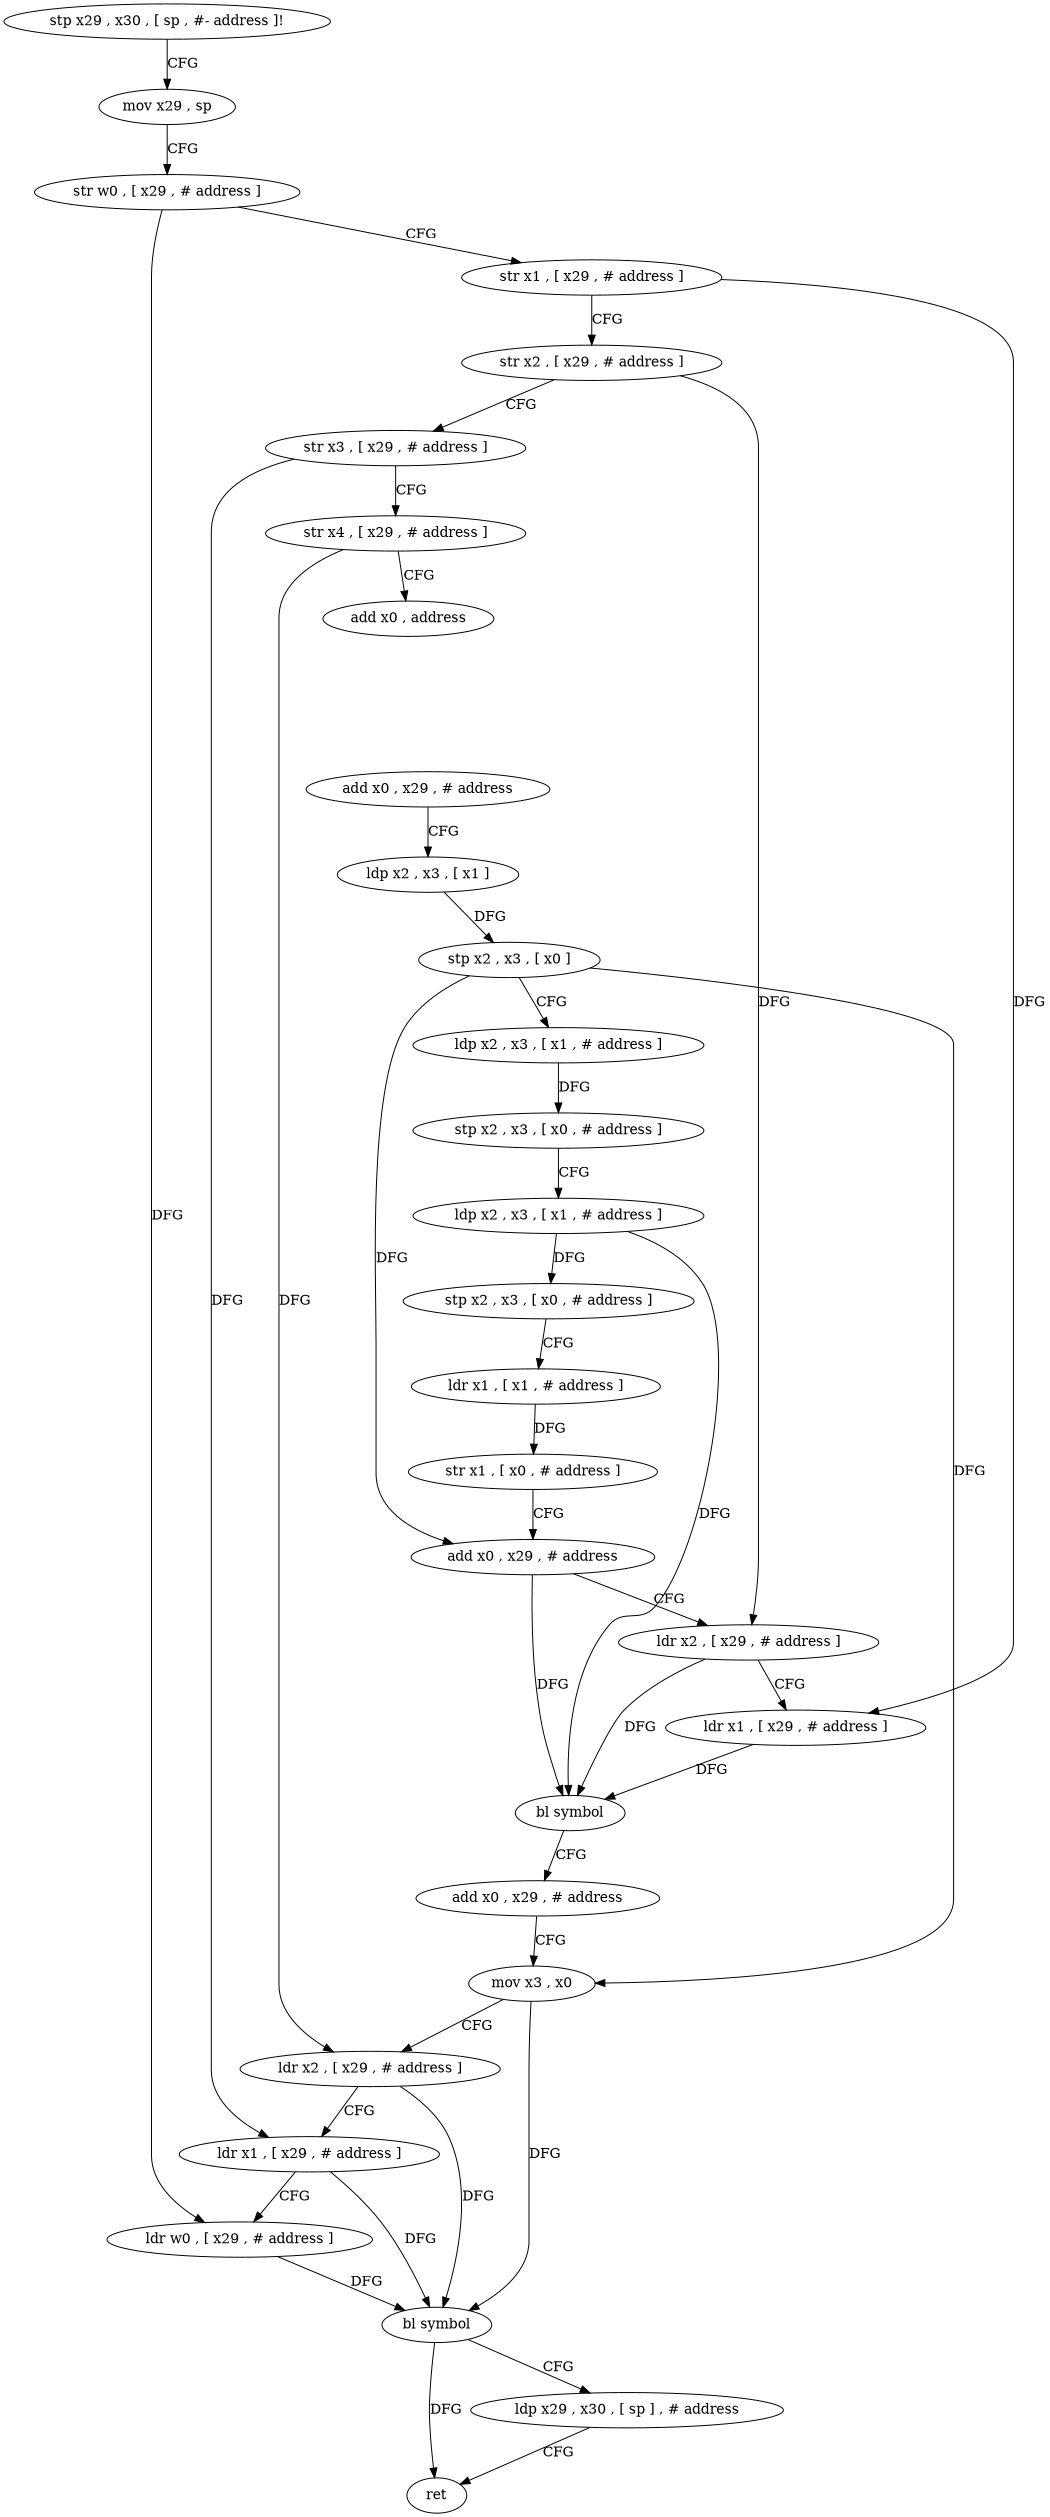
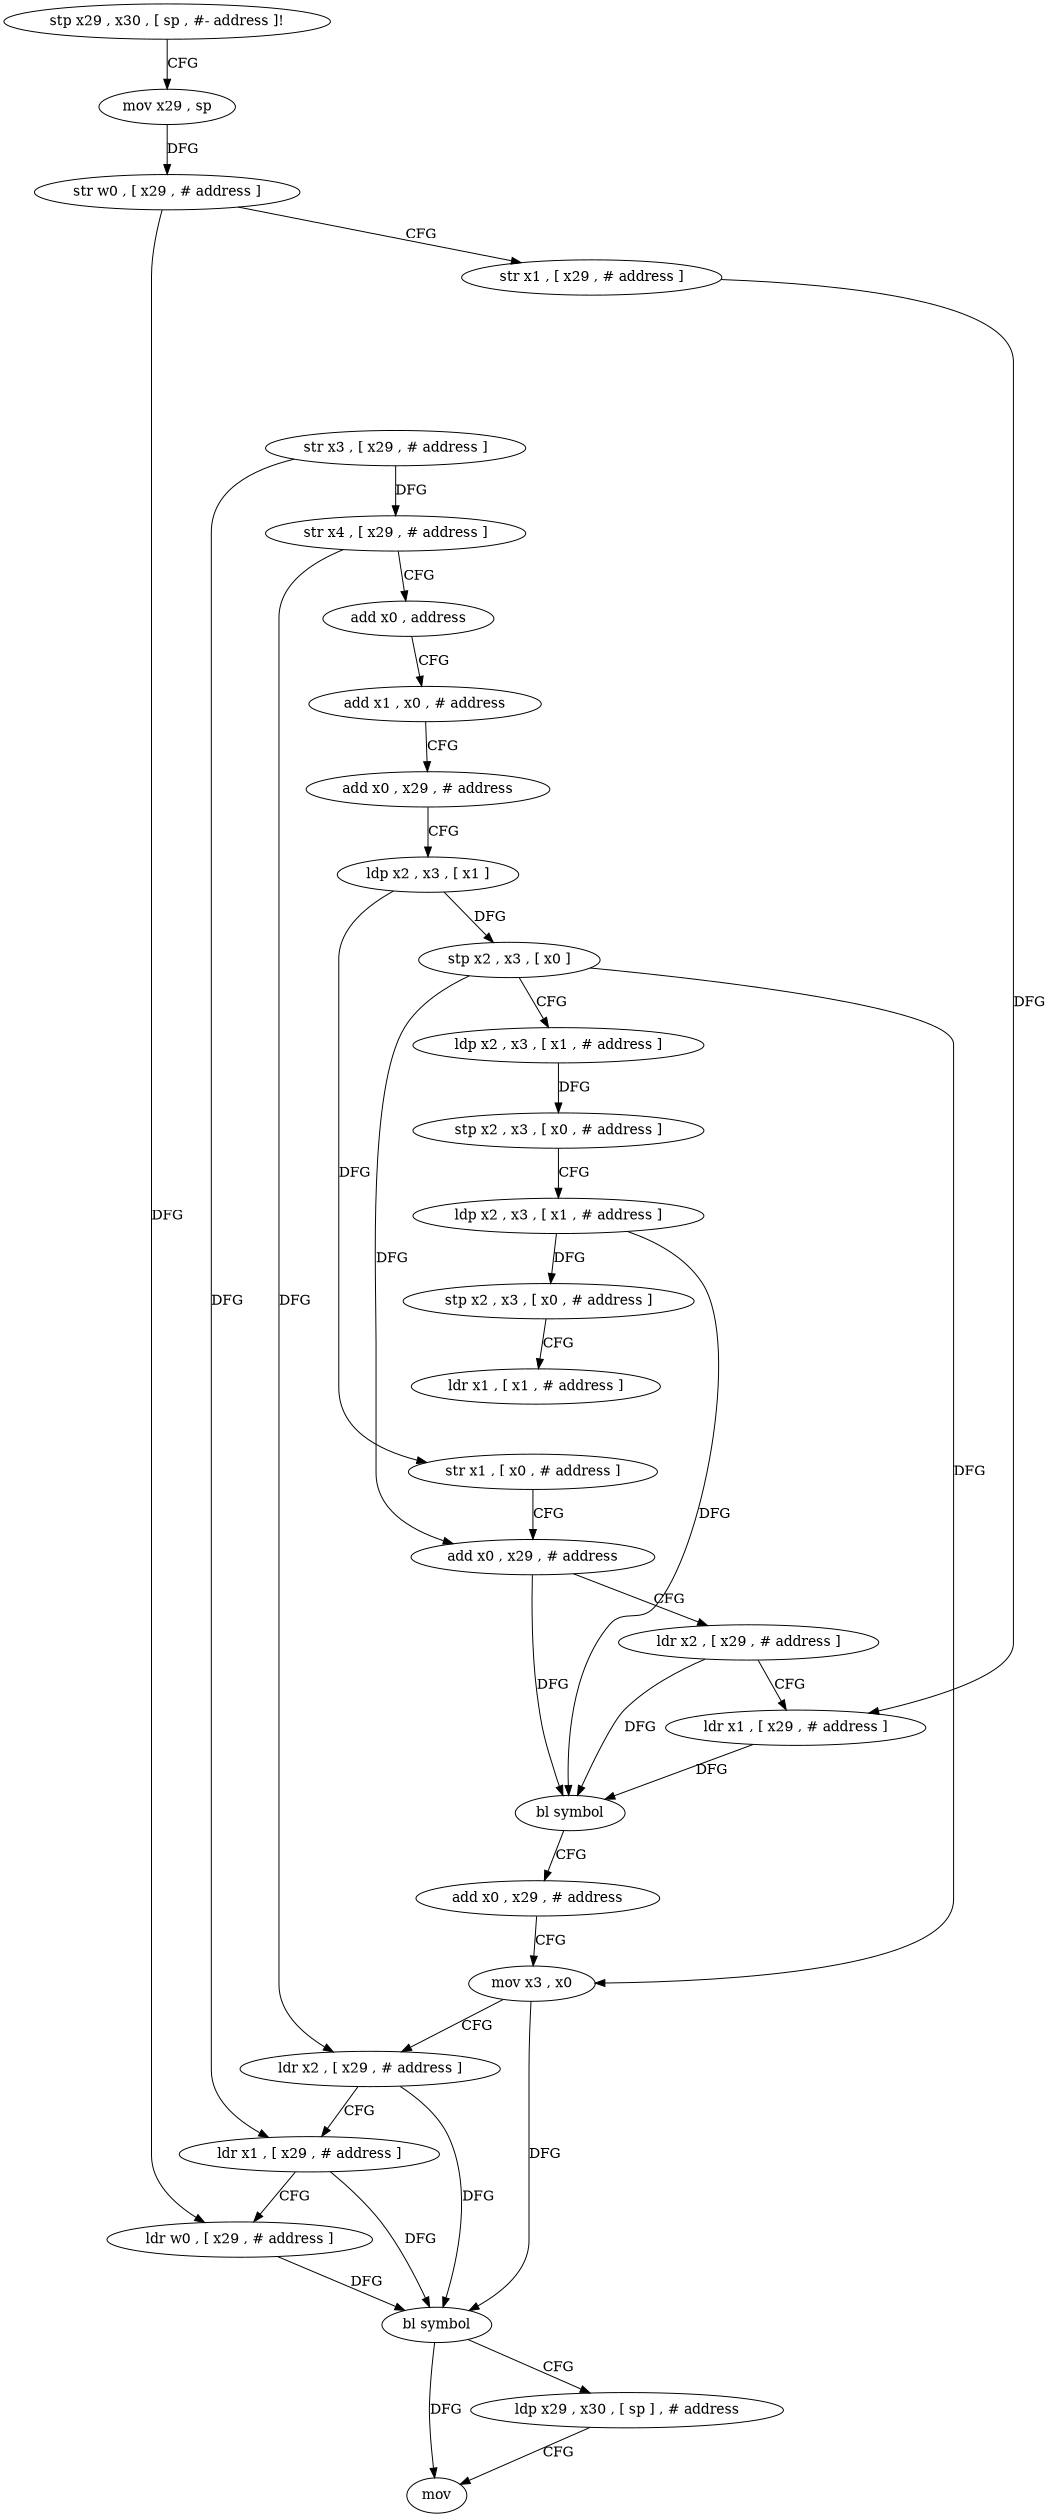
  digraph {
    n1 [label="stp x29 , x30 , [ sp , #- address ]!"]
    n2 [label="mov x29 , sp"]
    n3 [label="str w0 , [ x29 , # address ]"]
    n4 [label="str x1 , [ x29 , # address ]"]
    n5 [label="ldr w0 , [ x29 , # address ]"]
-   n6 [label="str x2 , [ x29 , # address ]"]
    n7 [label="ldr x1 , [ x29 , # address ]"]
    n8 [label="bl symbol"]
    n9 [label="str x3 , [ x29 , # address ]"]
    n10 [label="ldr x2 , [ x29 , # address ]"]
    n11 [label="bl symbol"]
    n12 [label="str x4 , [ x29 , # address ]"]
    n13 [label="ldr x1 , [ x29 , # address ]"]
    n14 [label="add x0 , address"]
    n15 [label="ldr x2 , [ x29 , # address ]"]
+   n16 [label="add x1 , x0 , # address"]
    n17 [label="add x0 , x29 , # address"]
    n18 [label="ldp x2 , x3 , [ x1 ]"]
    n19 [label="stp x2 , x3 , [ x0 ]"]
    n20 [label="ldp x2 , x3 , [ x1 , # address ]"]
    n21 [label="add x0 , x29 , # address"]
    n22 [label="mov x3 , x0"]
    n23 [label="stp x2 , x3 , [ x0 , # address ]"]
    n24 [label="ldp x2 , x3 , [ x1 , # address ]"]
    n25 [label="stp x2 , x3 , [ x0 , # address ]"]
    n26 [label="ldr x1 , [ x1 , # address ]"]
    n27 [label="add x0 , x29 , # address"]
    n28 [label="str x1 , [ x0 , # address ]"]
    n29 [label="ldp x29 , x30 , [ sp ] , # address"]
-   n30 [label=ret]
+   n30 [label=mov]
    n1 -> n2 [label=CFG]
-   n2 -> n3 [label=CFG]
+   n2 -> n3 [label=DFG]
    n3 -> n4 [label=CFG]
    n3 -> n5 [label=DFG]
-   n4 -> n6 [label=CFG]
    n4 -> n7 [label=DFG]
    n5 -> n8 [label=DFG]
-   n6 -> n9 [label=CFG]
-   n6 -> n10 [label=DFG]
    n7 -> n11 [label=DFG]
    n8 -> n29 [label=CFG]
    n8 -> n30 [label=DFG]
-   n9 -> n12 [label=CFG]
+   n9 -> n12 [label=DFG]
    n9 -> n13 [label=DFG]
    n10 -> n7 [label=CFG]
    n10 -> n11 [label=DFG]
    n11 -> n27 [label=CFG]
    n12 -> n14 [label=CFG]
    n12 -> n15 [label=DFG]
    n13 -> n5 [label=CFG]
    n13 -> n8 [label=DFG]
+   n14 -> n16 [label=CFG]
    n15 -> n8 [label=DFG]
    n15 -> n13 [label=CFG]
+   n16 -> n17 [label=CFG]
    n17 -> n18 [label=CFG]
    n18 -> n19 [label=DFG]
    n19 -> n20 [label=CFG]
    n19 -> n21 [label=DFG]
    n19 -> n22 [label=DFG]
    n20 -> n23 [label=DFG]
    n21 -> n10 [label=CFG]
    n21 -> n11 [label=DFG]
    n22 -> n8 [label=DFG]
    n22 -> n15 [label=CFG]
    n23 -> n24 [label=CFG]
    n24 -> n11 [label=DFG]
    n24 -> n25 [label=DFG]
    n25 -> n26 [label=CFG]
-   n26 -> n28 [label=DFG]
+   n18 -> n28 [label=DFG]
    n27 -> n22 [label=CFG]
    n28 -> n21 [label=CFG]
    n29 -> n30 [label=CFG]
  }
